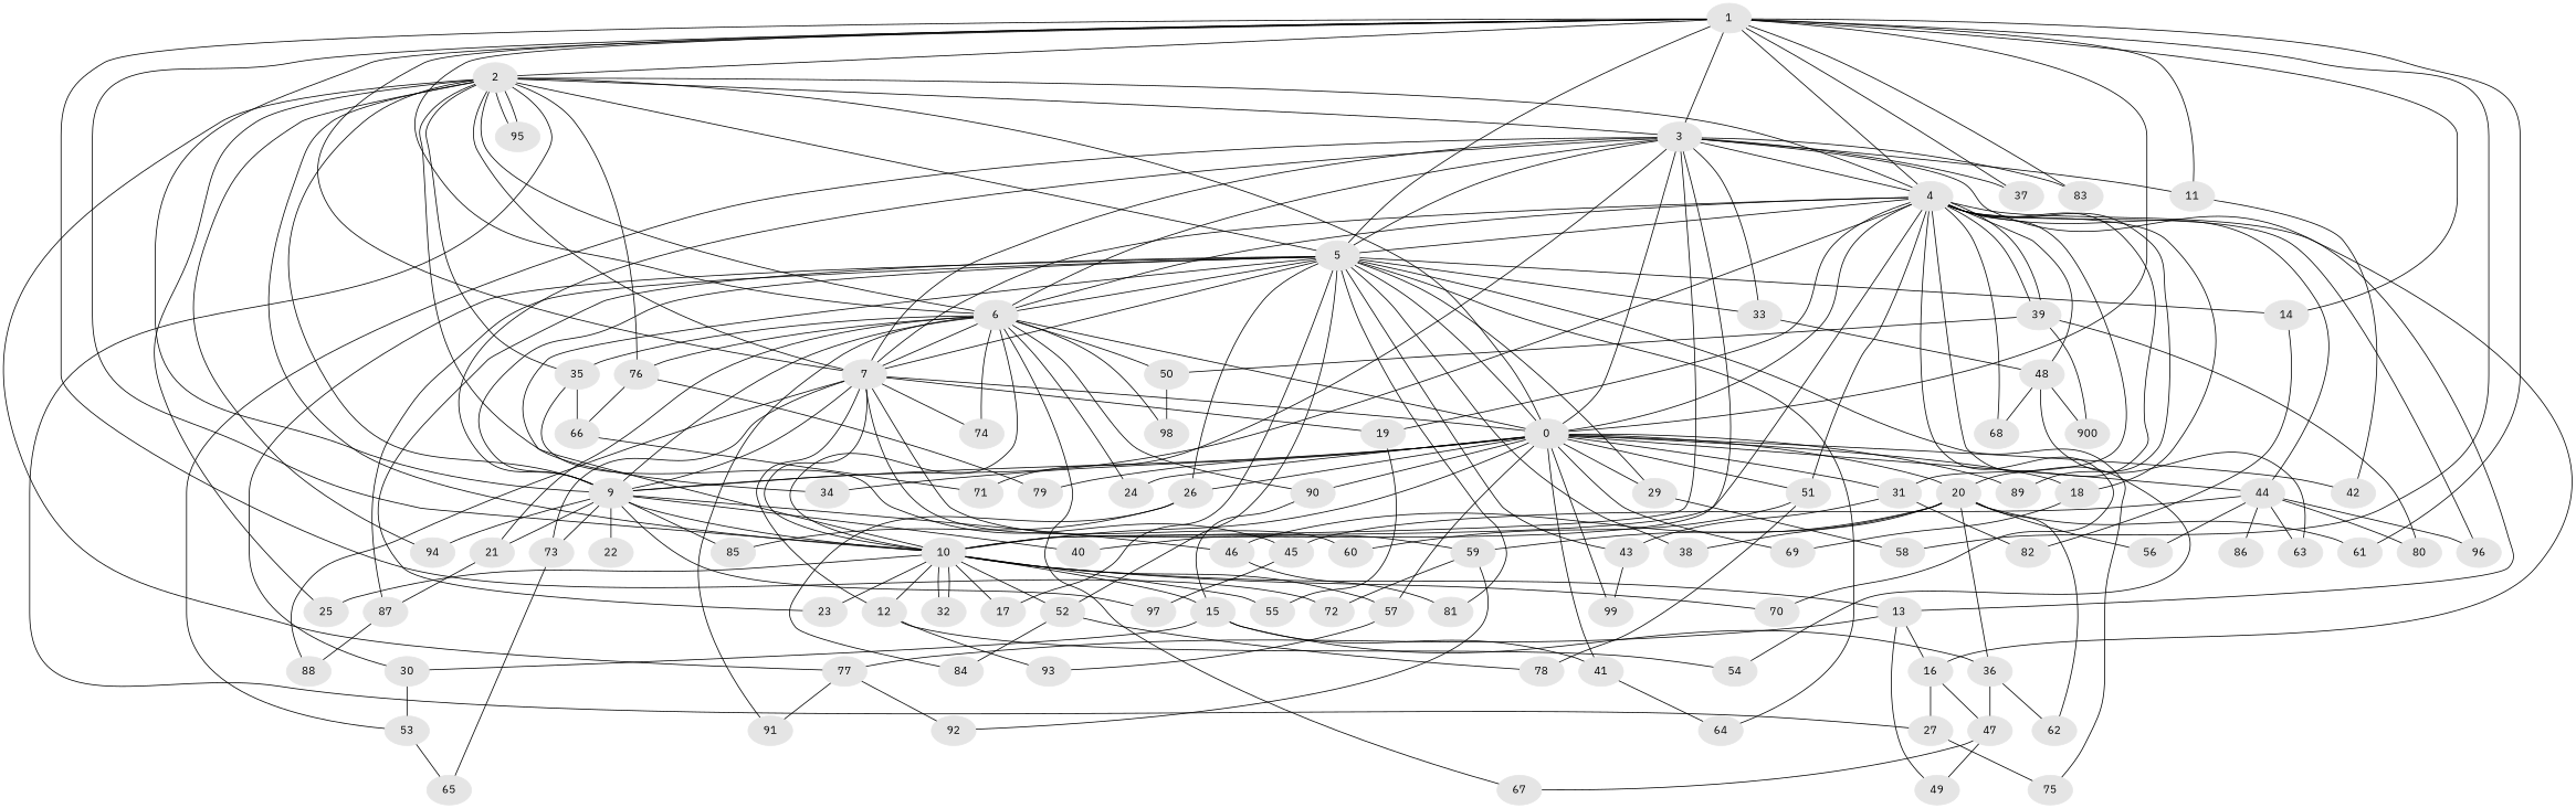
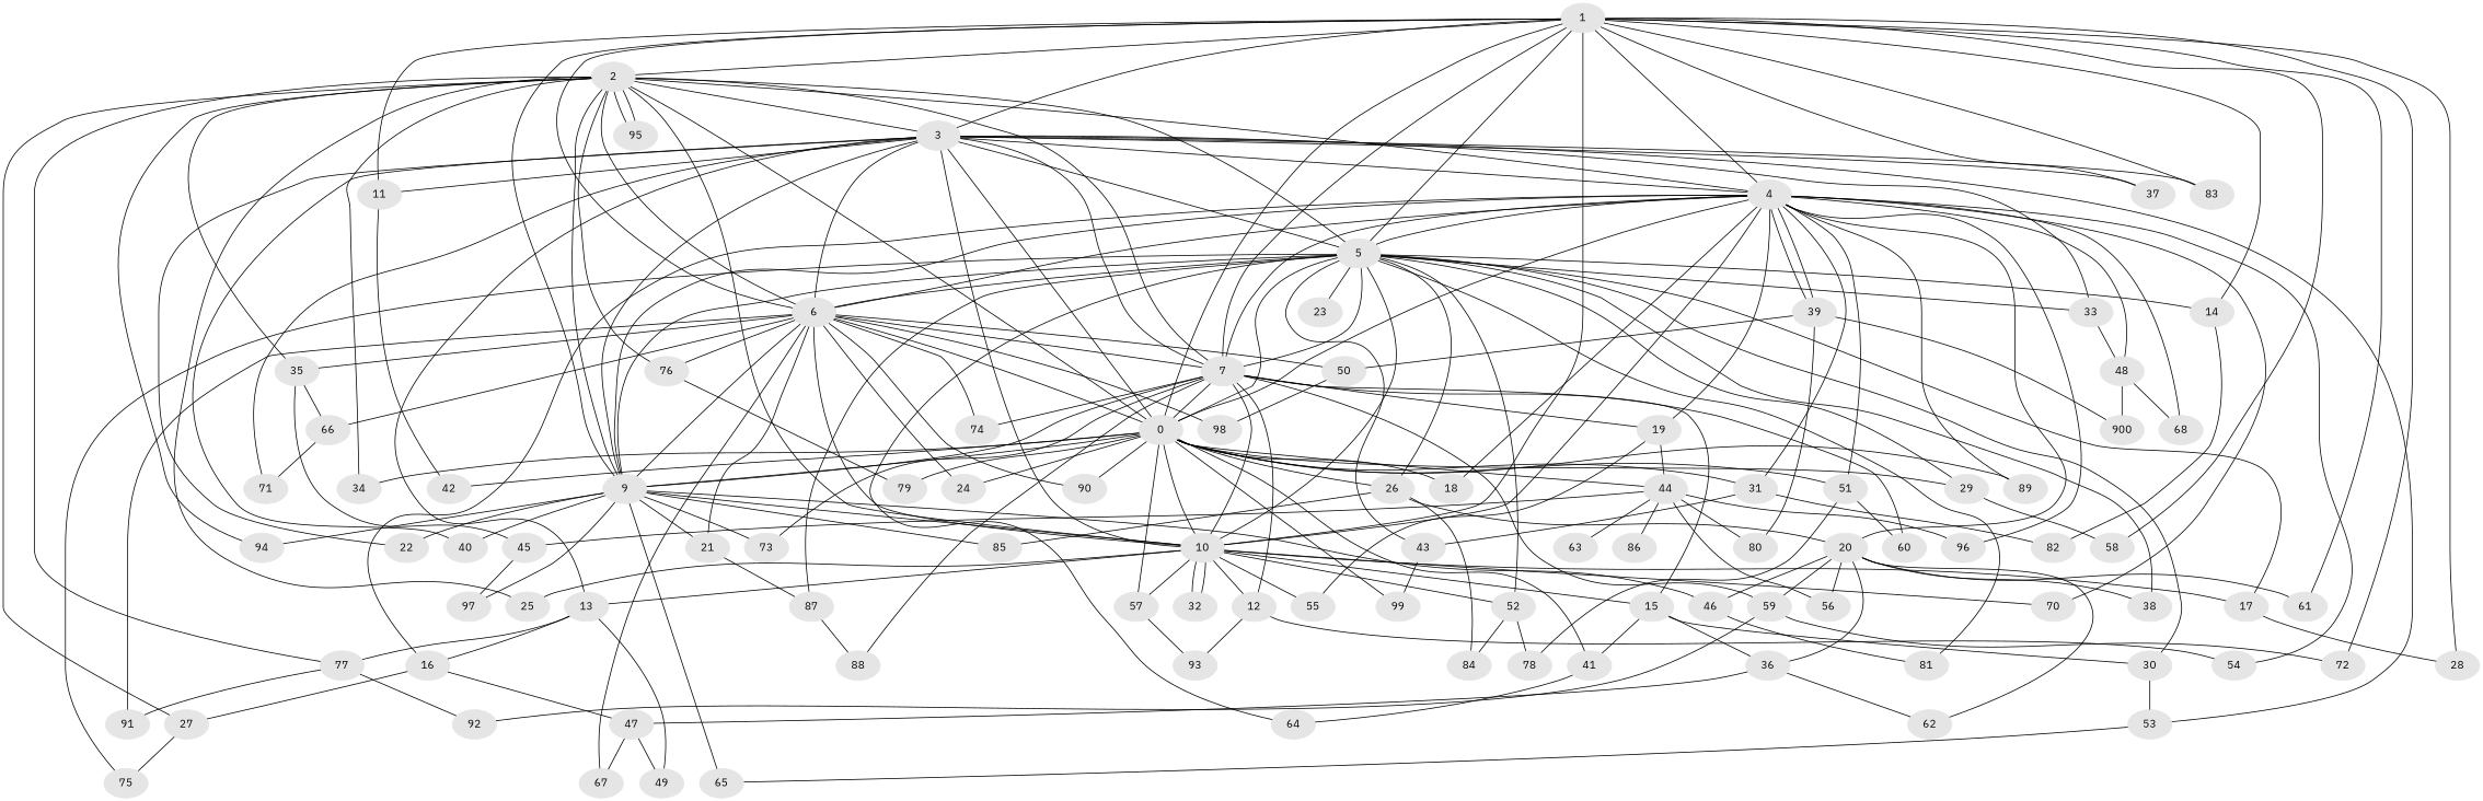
  graph {
    fontname="IBM Plex Sans"
    node [color=gray90 fontname="IBM Plex Sans" style=filled]
    edge [fontname="IBM Plex Sans"]
    1
    2
    3
    4
    5
    6
    7
    n8 [label=0]
    9
    10
    11
    14
+   28
    37
    58
    61
    72
    83
    25
    27
    34
    35
    76
    77
    94
    95
    13
    22
    33
    40
    53
    71
    16
    18
    19
    20
    31
    39
    44
    48
    51
    54
    68
    70
    89
    96
    17
    23
    26
    29
    30
    38
    43
    52
    64
    75
    81
    87
    21
    24
    50
    66
    67
    74
    90
    91
    98
    12
    15
    59
    60
    73
    88
    41
    42
    57
-   69
    79
    99
    46
    65
    85
    97
    32
    55
    82
    45
    92
    49
    47
    36
    56
    62
    80
    n95 [label=900]
    63
    86
    78
    84
    93
    1 -- 2
    1 -- 3
    1 -- 4
    1 -- 5
    1 -- 6
    1 -- 7
    1 -- n8
    1 -- 9
    1 -- 10
    1 -- 11
    1 -- 14
+   1 -- 28
    1 -- 37
    1 -- 58
    1 -- 61
    1 -- 72
    1 -- 83
    2 -- 3
    2 -- 4
    2 -- 5
    2 -- 6
    2 -- 7
    2 -- n8
    2 -- 9
    2 -- 10
    2 -- 25
    2 -- 27
    2 -- 34
    2 -- 35
    2 -- 76
    2 -- 77
    2 -- 94
    2 -- 95
    2 -- 95
    3 -- 4
    3 -- 5
    3 -- 6
    3 -- 7
    3 -- n8
    3 -- 9
    3 -- 10
    3 -- 11
    3 -- 37
    3 -- 83
    3 -- 13
+   3 -- 22
    3 -- 33
    3 -- 40
    3 -- 53
    3 -- 71
    4 -- 5
    4 -- 6
    4 -- 7
    4 -- n8
    4 -- 9
    4 -- 10
    4 -- 16
    4 -- 18
    4 -- 19
    4 -- 20
    4 -- 31
    4 -- 39
    4 -- 39
-   4 -- 44
+   19 -- 44
    4 -- 48
    4 -- 51
    4 -- 54
    4 -- 68
    4 -- 70
    4 -- 89
    4 -- 96
    5 -- 6
    5 -- 7
    5 -- n8
    5 -- 9
    5 -- 10
    5 -- 14
    5 -- 33
    5 -- 17
    5 -- 23
    5 -- 26
    5 -- 29
    5 -- 30
    5 -- 38
    5 -- 43
    5 -- 52
    5 -- 64
    5 -- 75
    5 -- 81
    5 -- 87
    6 -- 7
    6 -- n8
    6 -- 9
    6 -- 10
    6 -- 35
    6 -- 76
    6 -- 21
    6 -- 24
    6 -- 50
-   76 -- 66
+   6 -- 66
    6 -- 67
    6 -- 74
    6 -- 90
    6 -- 91
    6 -- 98
    7 -- n8
    7 -- 9
    7 -- 10
    7 -- 19
    7 -- 74
    7 -- 12
-   90 -- 15
+   7 -- 15
    7 -- 59
    7 -- 60
    7 -- 73
    7 -- 88
    n8 -- 9
    n8 -- 10
    n8 -- 34
    n8 -- 18
-   n8 -- 20
+   26 -- 20
    n8 -- 31
    n8 -- 44
    n8 -- 51
    n8 -- 89
    n8 -- 26
    n8 -- 29
    n8 -- 24
    n8 -- 90
    n8 -- 41
    n8 -- 42
    n8 -- 57
-   n8 -- 69
    n8 -- 79
    n8 -- 99
    9 -- 10
    9 -- 94
    9 -- 22
    9 -- 40
    9 -- 21
    9 -- 73
    9 -- 46
-   73 -- 65
+   9 -- 65
    9 -- 85
    9 -- 97
    10 -- 25
    10 -- 13
    10 -- 70
    10 -- 17
-   10 -- 23
    10 -- 52
    10 -- 12
    10 -- 15
    10 -- 57
    10 -- 32
    10 -- 32
    10 -- 55
    11 -- 42
    14 -- 82
    27 -- 75
    35 -- 66
    35 -- 45
    76 -- 79
    77 -- 91
    77 -- 92
    13 -- 77
    13 -- 16
    13 -- 49
    33 -- 48
    53 -- 65
    16 -- 27
    16 -- 47
-   18 -- 69
    19 -- 55
    20 -- 61
    20 -- 38
    20 -- 59
    20 -- 46
    20 -- 36
    20 -- 56
    20 -- 62
    31 -- 43
    31 -- 82
    39 -- 50
    39 -- 80
    39 -- n95
    44 -- 96
    44 -- 45
    44 -- 56
    44 -- 80
    44 -- 63
    44 -- 86
    48 -- 68
    48 -- n95
-   48 -- 63
    51 -- 60
    51 -- 78
+   17 -- 28
    26 -- 85
    26 -- 84
    29 -- 58
    30 -- 53
    43 -- 99
    52 -- 78
    52 -- 84
    87 -- 88
    21 -- 87
    50 -- 98
    66 -- 71
    12 -- 54
    12 -- 93
    15 -- 30
    15 -- 41
    15 -- 36
    59 -- 72
    59 -- 92
    41 -- 64
    57 -- 93
    46 -- 81
    45 -- 97
    47 -- 67
    47 -- 49
    36 -- 47
    36 -- 62
  }
